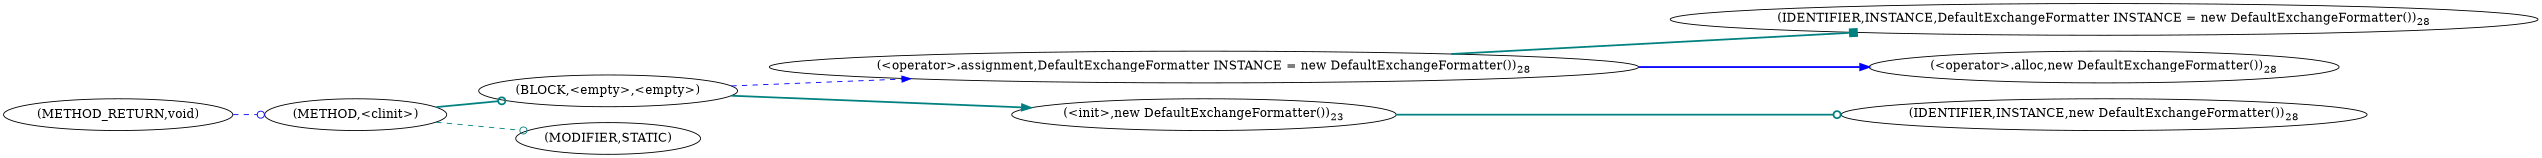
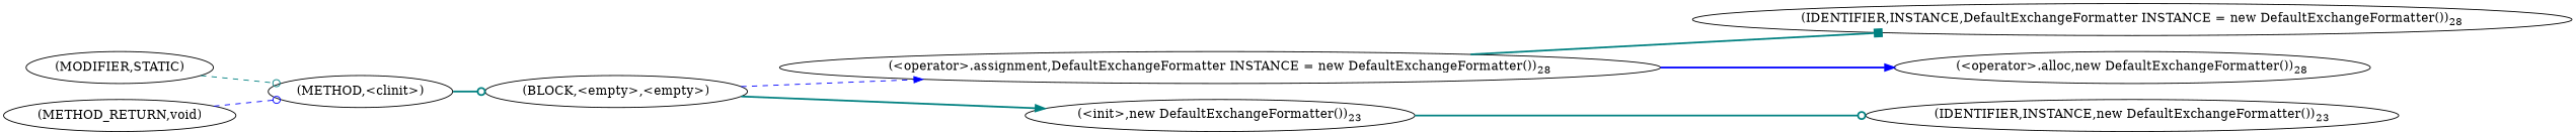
  digraph {
    rankdir=LR
    edge [arrowhead=odot color=teal style=bold]
    n1 [label=<(METHOD,&lt;clinit&gt;)>]
    n2 [label=<(BLOCK,&lt;empty&gt;,&lt;empty&gt;)>]
    n3 [label=<(MODIFIER,STATIC)>]
    n4 [label=<(&lt;operator&gt;.assignment,DefaultExchangeFormatter INSTANCE = new DefaultExchangeFormatter())<SUB>28</SUB>>]
    n5 [label=<(&lt;init&gt;,new DefaultExchangeFormatter())<SUB>23</SUB>>]
    n6 [label=<(METHOD_RETURN,void)>]
    n7 [label=<(IDENTIFIER,INSTANCE,DefaultExchangeFormatter INSTANCE = new DefaultExchangeFormatter())<SUB>28</SUB>>]
    n8 [label=<(&lt;operator&gt;.alloc,new DefaultExchangeFormatter())<SUB>28</SUB>>]
-   n9 [label=<(IDENTIFIER,INSTANCE,new DefaultExchangeFormatter())<SUB>28</SUB>>]
+   n9 [label=<(IDENTIFIER,INSTANCE,new DefaultExchangeFormatter())<SUB>23</SUB>>]
    n1 -> n2
-   n1 -> n3 [style=dashed]
+   n3 -> n1 [style=dashed]
    n2 -> n4 [arrowhead=normal color=blue style=dashed]
    n2 -> n5 [arrowhead=normal]
    n4 -> n7 [arrowhead=box]
    n4 -> n8 [arrowhead=normal color=blue]
    n5 -> n9
    n6 -> n1 [color=blue style=dashed]
  }
